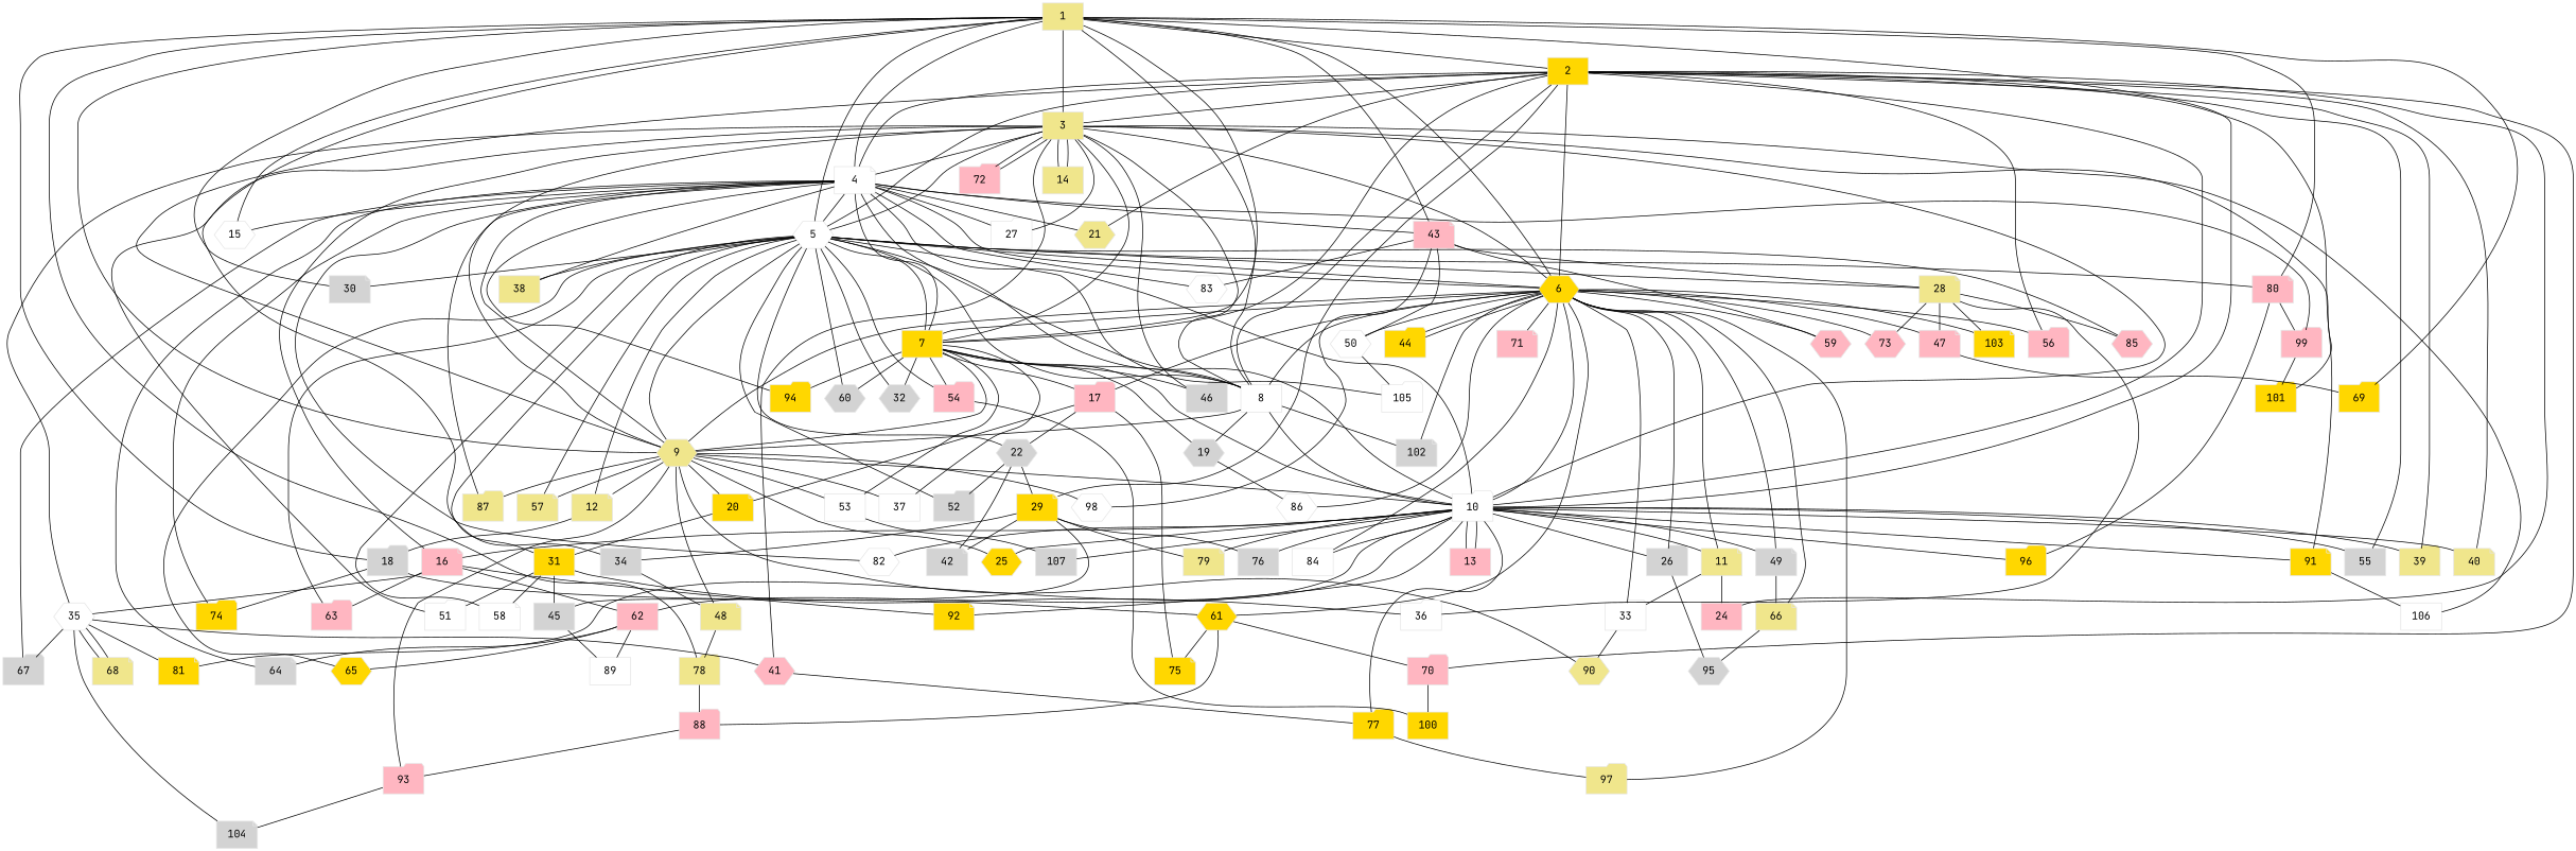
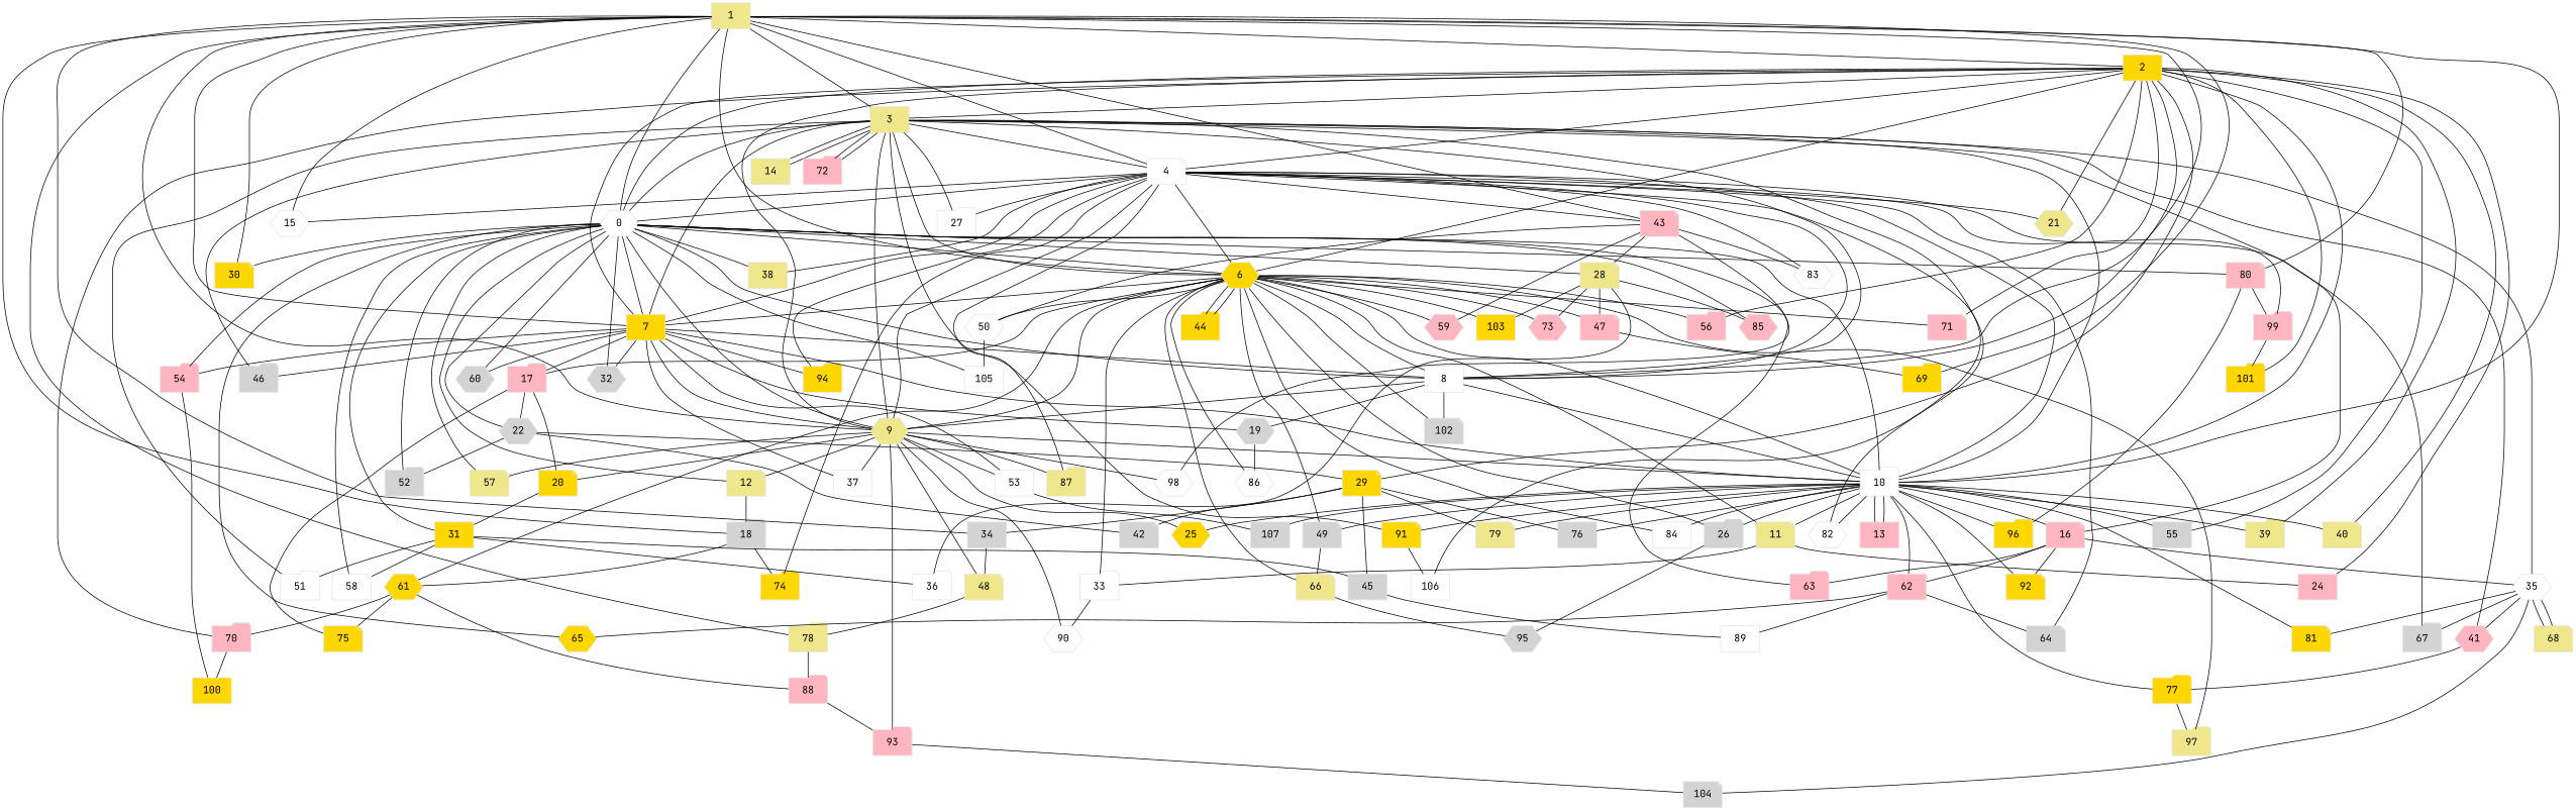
  graph {
    fontname="JetBrains Mono"
    node [color=gray90 fillcolor=gold fontname="JetBrains Mono" shape=folder style=filled]
    edge [fontname="JetBrains Mono"]
    1 [fillcolor=khaki shape=box]
    2 [shape=box]
    3 [fillcolor=khaki shape=box]
    4 [fillcolor=white shape=note]
-   5 [fillcolor=white shape=hexagon]
+   5 [fillcolor=white shape=hexagon label=0]
    6 [shape=hexagon]
    7 [shape=box]
    8 [fillcolor=white shape=box]
    9 [fillcolor=khaki shape=hexagon]
    10 [fillcolor=white]
    15 [fillcolor=white shape=hexagon]
    18 [fillcolor=lightgrey]
-   30 [fillcolor=lightgrey shape=note]
+   30 [shape=note]
    34 [fillcolor=lightgrey shape=box]
    43 [fillcolor=lightpink shape=note]
    69
    78 [fillcolor=khaki]
    80 [fillcolor=lightpink shape=note]
    21 [fillcolor=khaki shape=hexagon]
    24 [fillcolor=lightpink shape=box]
    29 [shape=note]
    39 [fillcolor=khaki]
    40 [fillcolor=khaki shape=note]
    55 [fillcolor=lightgrey shape=box]
    56 [fillcolor=lightpink]
    70 [fillcolor=lightpink]
    71 [fillcolor=lightpink shape=note]
    101
    14 [fillcolor=khaki shape=box]
    16 [fillcolor=lightpink shape=note]
    27 [fillcolor=white]
    35 [fillcolor=white shape=hexagon]
    41 [fillcolor=lightpink shape=hexagon]
    46 [fillcolor=lightgrey]
    51 [fillcolor=white]
    72 [fillcolor=lightpink]
    91 [shape=note]
    106 [fillcolor=white shape=box]
    38 [fillcolor=khaki shape=box]
    64 [fillcolor=lightgrey shape=note]
    67 [fillcolor=lightgrey]
    74
    82 [fillcolor=white shape=hexagon]
    83 [fillcolor=white shape=hexagon]
    87 [fillcolor=khaki]
    94
    99 [fillcolor=lightpink]
    28 [fillcolor=khaki shape=note]
    12 [fillcolor=khaki shape=note]
    22 [fillcolor=lightgrey shape=hexagon]
    31 [shape=box]
    32 [fillcolor=lightgrey shape=hexagon]
    52 [fillcolor=lightgrey]
    54 [fillcolor=lightpink]
    57 [fillcolor=khaki shape=note]
    58 [fillcolor=white shape=note]
    60 [fillcolor=lightgrey shape=hexagon]
    63 [fillcolor=lightpink]
    65 [shape=hexagon]
    85 [fillcolor=lightpink shape=hexagon]
    105 [fillcolor=white]
    11 [fillcolor=khaki shape=note]
    17 [fillcolor=lightpink]
    26 [fillcolor=lightgrey]
    33 [fillcolor=white]
    44
    47 [fillcolor=lightpink shape=note]
    49 [fillcolor=lightgrey shape=note]
    50 [fillcolor=white shape=hexagon]
    59 [fillcolor=lightpink shape=hexagon]
    61 [shape=hexagon]
    66 [fillcolor=khaki shape=note]
    73 [fillcolor=lightpink shape=hexagon]
    84 [fillcolor=white shape=box]
    86 [fillcolor=white shape=hexagon]
    97 [fillcolor=khaki]
    102 [fillcolor=lightgrey shape=note]
-   103 [shape=note]
+   103 [shape=box]
    19 [fillcolor=lightgrey shape=hexagon]
    37 [fillcolor=white shape=box]
    53 [fillcolor=white shape=box]
    20 [shape=note]
    25 [shape=hexagon]
    48 [fillcolor=khaki shape=note]
-   90 [fillcolor=khaki shape=hexagon]
+   90 [fillcolor=white shape=hexagon]
    93 [fillcolor=lightpink]
    98 [fillcolor=white shape=hexagon]
    13 [fillcolor=lightpink shape=box]
    62 [fillcolor=lightpink shape=box]
    76 [fillcolor=lightgrey shape=box]
    77
    79 [fillcolor=khaki shape=note]
    81 [shape=note]
    92 [shape=note]
    96
    107 [fillcolor=lightgrey shape=box]
    36 [fillcolor=white]
    88 [fillcolor=lightpink]
    42 [fillcolor=lightgrey shape=note]
    45 [fillcolor=lightgrey shape=box]
    100 [shape=box]
    68 [fillcolor=khaki shape=note]
    104 [fillcolor=lightgrey shape=note]
    75 [shape=note]
    95 [fillcolor=lightgrey shape=hexagon]
    89 [fillcolor=white shape=box]
    1 -- 2
    1 -- 3
    1 -- 4
    1 -- 5
    1 -- 6
    1 -- 7
    1 -- 8
    1 -- 9
    1 -- 10
    1 -- 15
    1 -- 18
    1 -- 30
    1 -- 34
    1 -- 43
    1 -- 69
    1 -- 78
    1 -- 80
    2 -- 3
    2 -- 4
    2 -- 5
    2 -- 6
    2 -- 7
    2 -- 8
    2 -- 9
    2 -- 10
    2 -- 21
    2 -- 24
    2 -- 29
    2 -- 39
    2 -- 40
    2 -- 55
    2 -- 56
    2 -- 70
+   2 -- 71
    2 -- 101
    3 -- 4
    3 -- 5
    3 -- 6
    3 -- 7
    3 -- 8
    3 -- 9
    3 -- 10
    3 -- 14
    3 -- 14
    3 -- 16
    3 -- 27
    3 -- 35
    3 -- 41
    3 -- 46
    3 -- 51
    3 -- 72
    3 -- 72
    3 -- 91
    3 -- 106
    4 -- 5
    4 -- 6
    4 -- 7
    4 -- 8
    4 -- 9
    4 -- 10
    4 -- 15
    4 -- 43
    4 -- 21
    4 -- 27
    4 -- 38
    4 -- 64
    4 -- 67
    4 -- 74
    4 -- 82
    4 -- 83
    4 -- 87
    4 -- 94
    4 -- 99
    5 -- 6
    5 -- 7
    5 -- 8
    5 -- 9
    5 -- 10
    5 -- 30
    5 -- 80
    5 -- 38
    5 -- 28
    5 -- 12
    5 -- 22
    5 -- 31
    5 -- 32
    5 -- 52
    5 -- 54
    5 -- 57
    5 -- 58
    5 -- 60
    5 -- 63
    5 -- 65
    5 -- 85
    5 -- 105
    6 -- 7
    6 -- 8
    6 -- 9
    6 -- 10
    6 -- 56
    6 -- 71
    6 -- 11
    6 -- 17
    6 -- 26
    6 -- 33
    6 -- 44
    6 -- 44
    6 -- 47
    6 -- 49
    6 -- 50
    6 -- 59
    6 -- 61
    6 -- 66
    6 -- 73
    6 -- 84
    6 -- 86
    6 -- 97
    6 -- 102
    6 -- 103
    7 -- 8
    7 -- 9
    7 -- 10
    7 -- 46
    7 -- 94
    7 -- 32
    7 -- 54
    7 -- 60
    7 -- 17
    7 -- 19
    7 -- 37
    7 -- 53
    8 -- 9
    8 -- 10
    8 -- 102
    8 -- 19
    9 -- 10
    9 -- 87
    9 -- 12
    9 -- 57
    9 -- 37
    9 -- 53
    9 -- 20
    9 -- 25
    9 -- 48
    9 -- 90
    9 -- 93
    9 -- 98
    10 -- 39
    10 -- 40
    10 -- 55
    10 -- 16
    10 -- 91
    10 -- 82
    10 -- 11
    10 -- 26
    10 -- 49
    10 -- 84
    10 -- 25
    10 -- 13
    10 -- 13
    10 -- 62
    10 -- 76
    10 -- 77
    10 -- 79
    10 -- 81
    10 -- 92
    10 -- 96
    10 -- 107
    18 -- 74
    18 -- 61
    34 -- 48
    43 -- 83
    43 -- 28
    43 -- 50
    43 -- 59
    43 -- 98
    78 -- 88
    80 -- 99
    80 -- 96
    29 -- 34
    29 -- 76
    29 -- 79
    29 -- 42
    29 -- 45
    70 -- 100
    16 -- 35
    16 -- 63
    16 -- 62
    16 -- 92
    35 -- 41
    35 -- 67
    35 -- 81
    35 -- 68
    35 -- 68
    35 -- 104
    41 -- 77
    91 -- 106
    99 -- 101
    28 -- 85
    28 -- 47
    28 -- 73
    28 -- 103
    28 -- 36
    12 -- 18
    22 -- 29
    22 -- 52
    22 -- 42
    31 -- 51
    31 -- 58
    31 -- 36
    31 -- 45
    54 -- 100
    11 -- 24
    11 -- 33
    17 -- 22
    17 -- 20
    17 -- 75
    26 -- 95
    33 -- 90
    47 -- 69
    49 -- 66
    50 -- 105
    61 -- 70
    61 -- 88
    61 -- 75
    66 -- 95
    19 -- 86
    53 -- 107
    20 -- 31
    48 -- 78
    93 -- 104
    62 -- 64
    62 -- 65
    62 -- 89
    77 -- 97
    88 -- 93
    45 -- 89
  }
